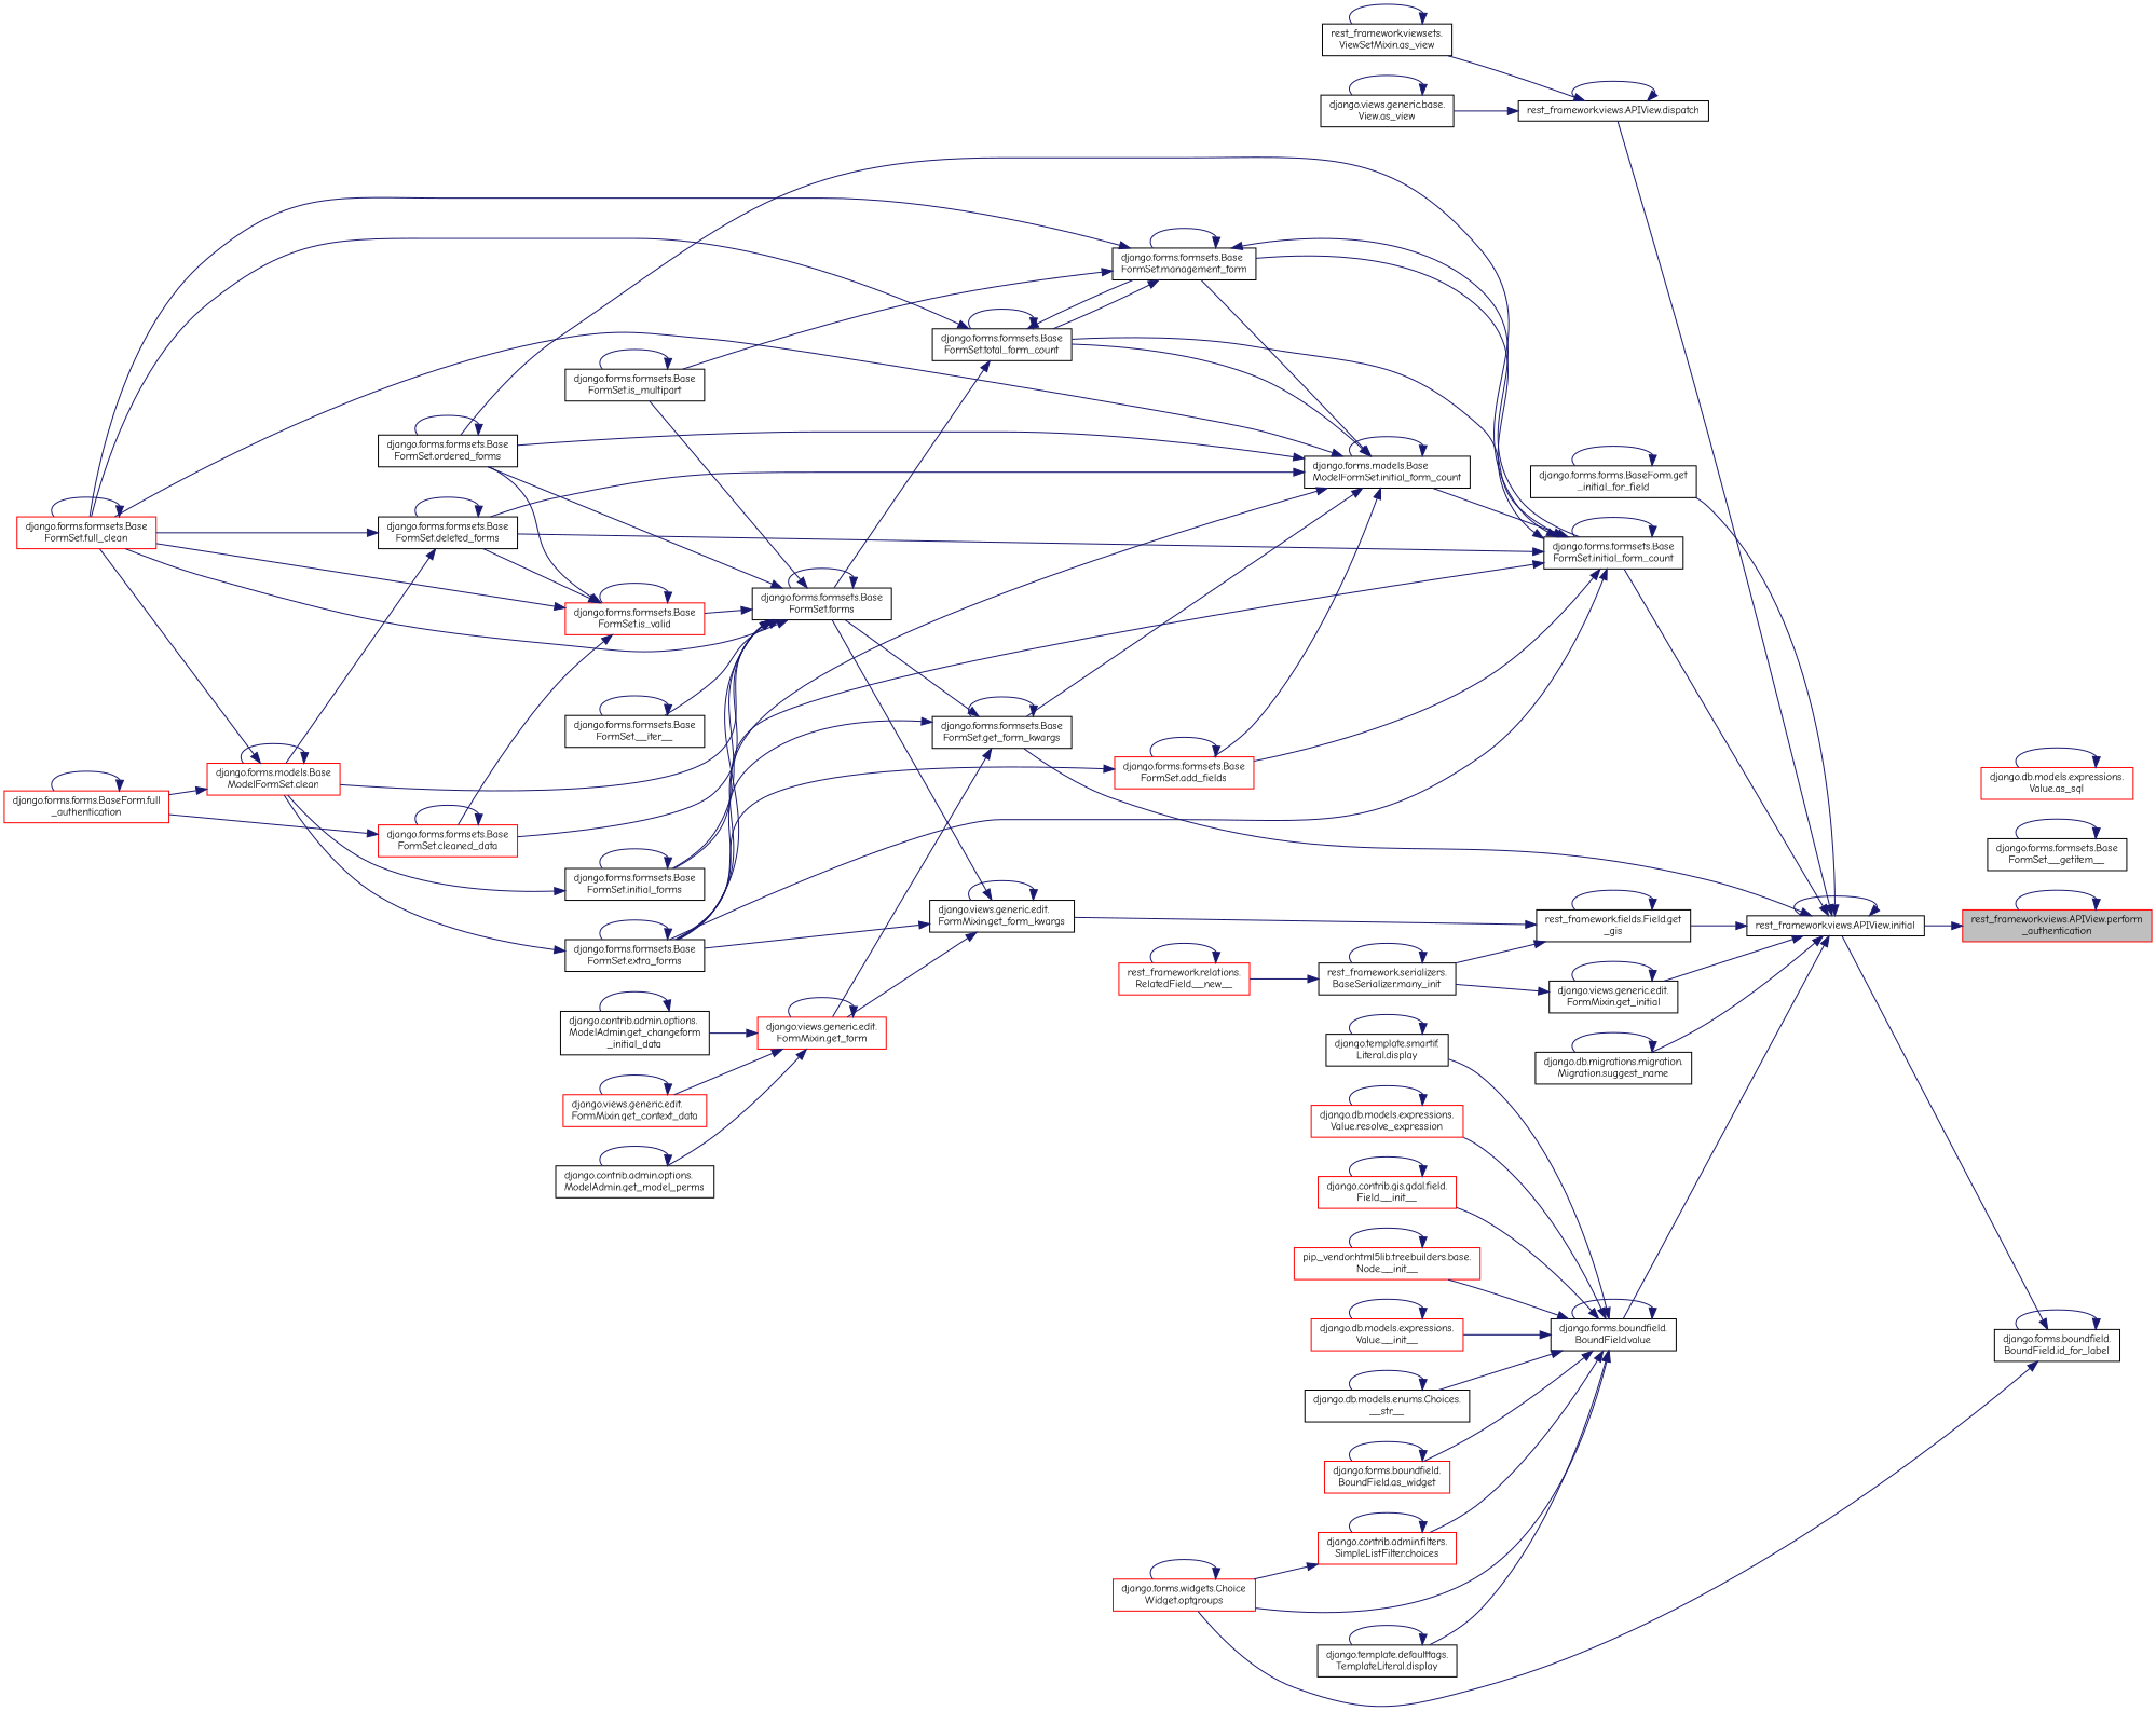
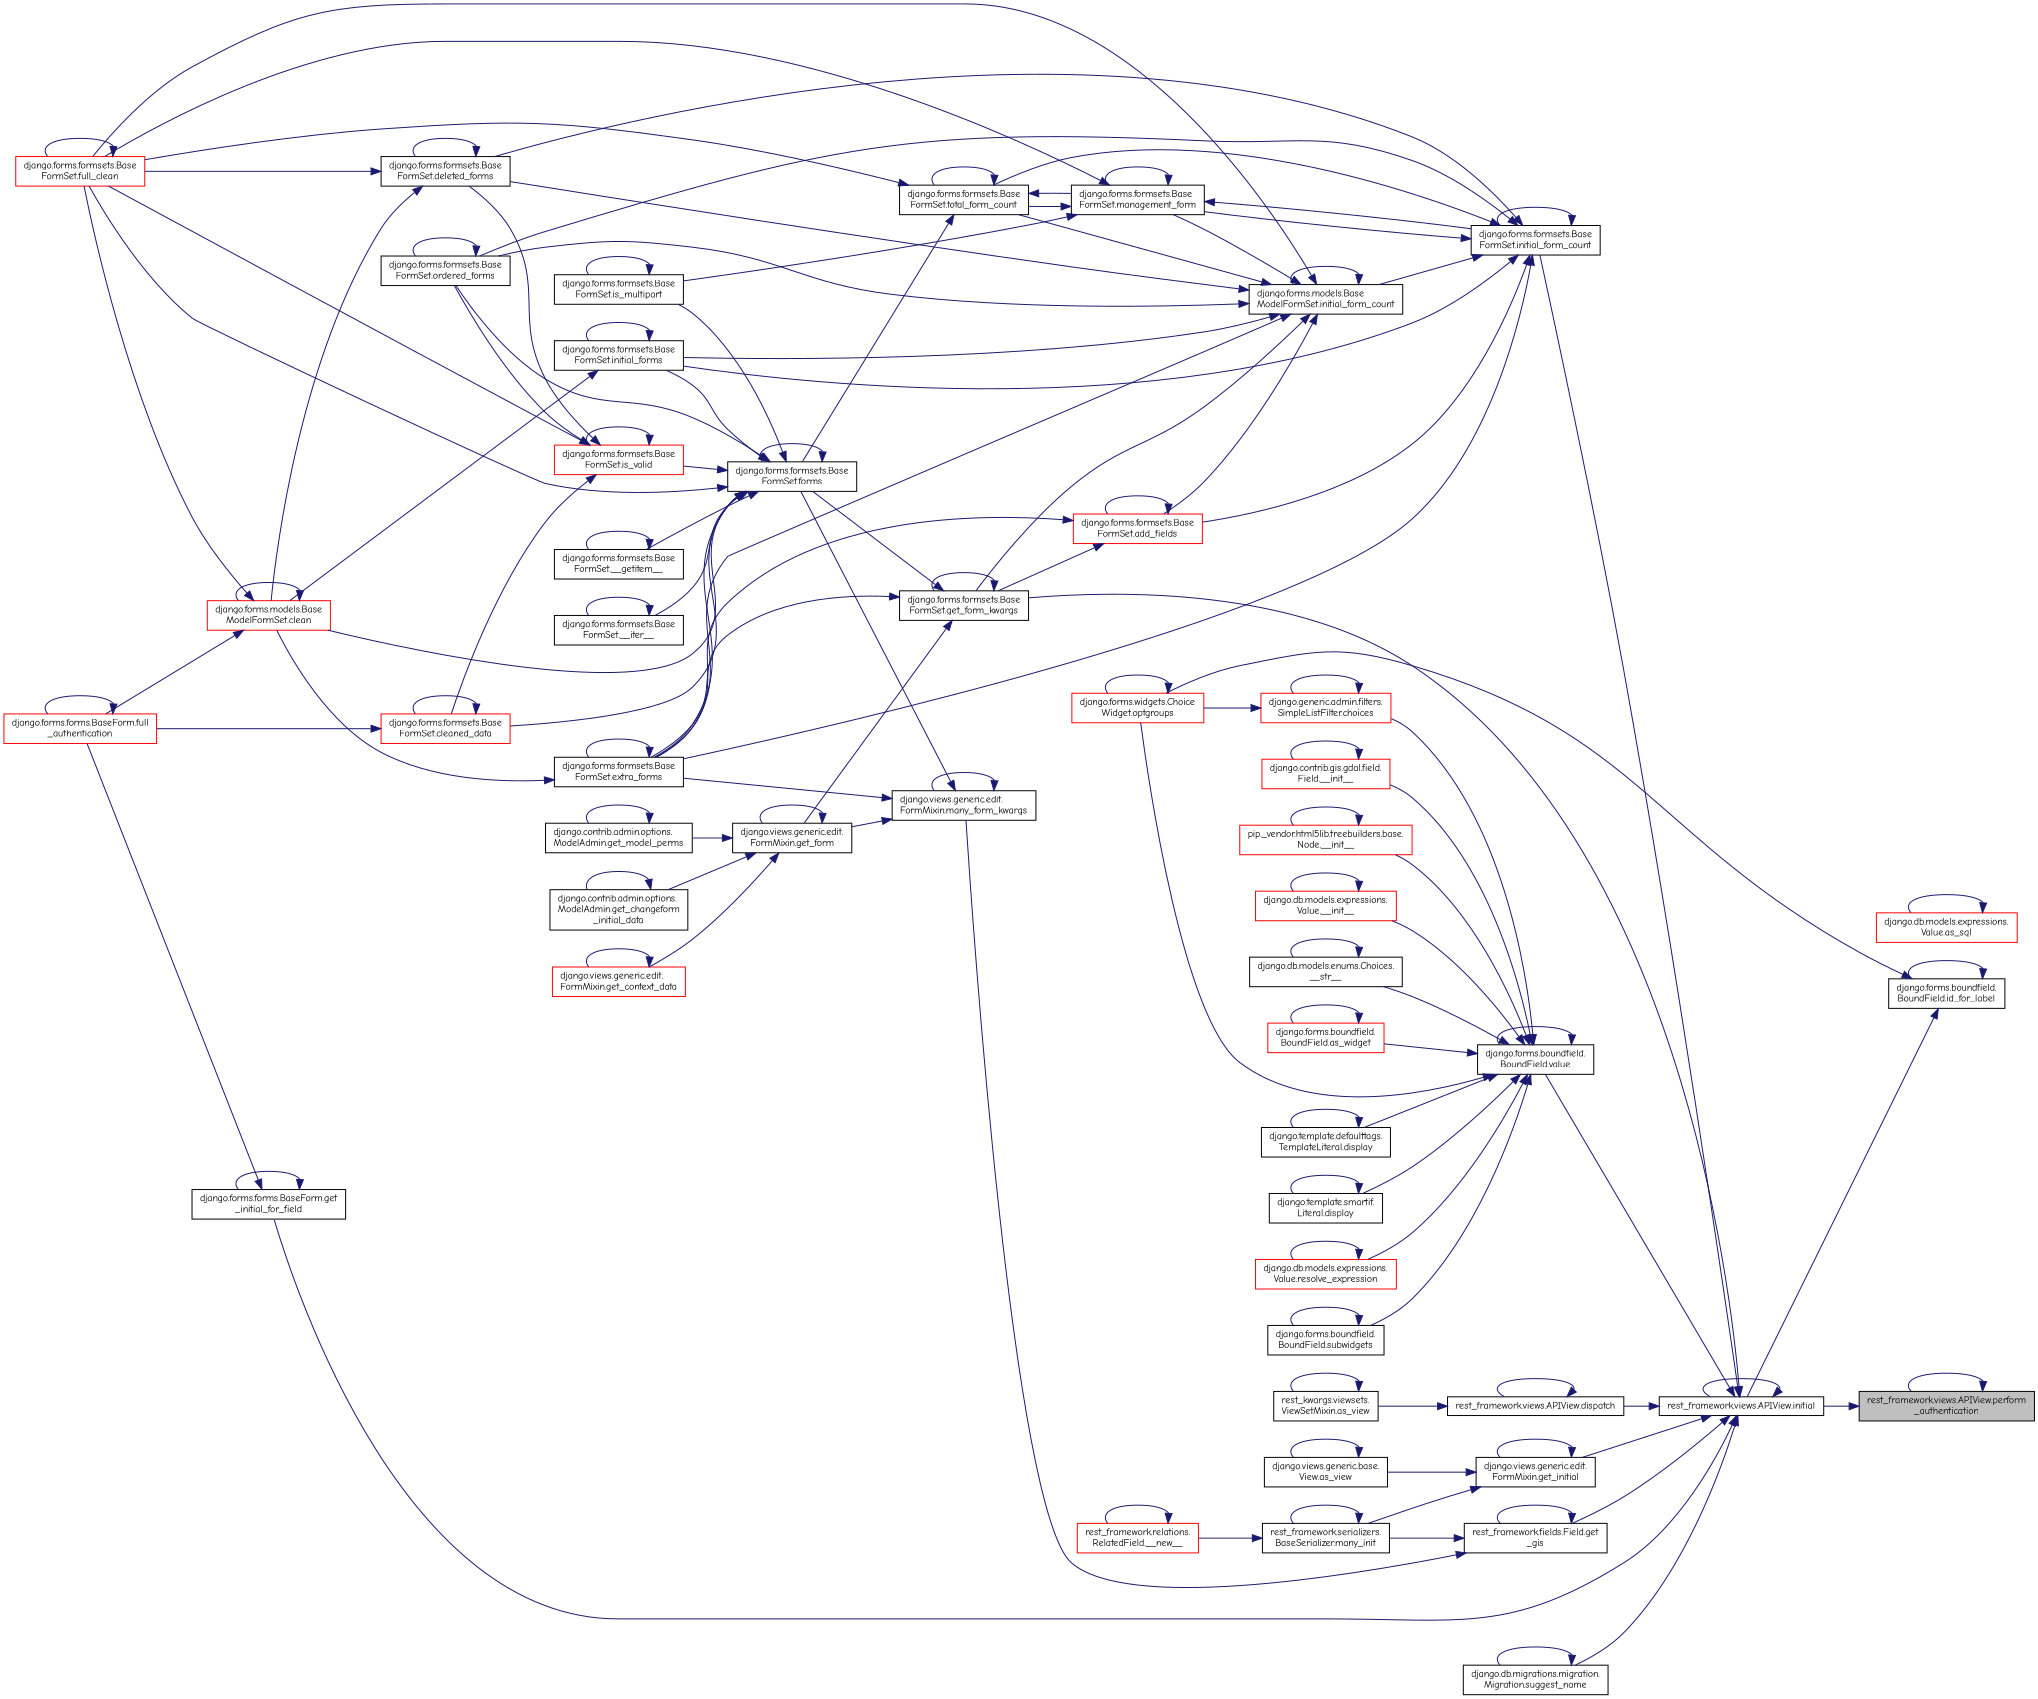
  digraph {
    fontname="Comic Neue"
    rankdir=RL
    node [color=black fillcolor=white fontname="Comic Neue" fontsize=10 shape=record style=filled]
    edge [color=midnightblue dir=back fontname="Comic Neue" fontsize=10 labelfontname=Helvetica labelfontsize=10 style=solid]
-   n1 [color=red fillcolor=grey75 fontcolor=black height=0.2 label="rest_framework.views.APIView.perform\l_authentication" width=0.4]
+   n1 [fillcolor=grey75 fontcolor=black height=0.2 label="rest_framework.views.APIView.perform\l_authentication" width=0.4]
    n2 [height=0.2 label="rest_framework.views.APIView.initial" width=0.4]
    n3 [height=0.2 label="rest_framework.views.APIView.dispatch" width=0.4]
    n4 [height=0.2 label="django.forms.formsets.Base\lFormSet.get_form_kwargs" width=0.4]
    n5 [height=0.2 label="django.views.generic.edit.\lFormMixin.get_initial" width=0.4]
    n6 [height=0.2 label="rest_framework.fields.Field.get\l_gis" width=0.4]
    n7 [height=0.2 label="django.forms.forms.BaseForm.get\l_initial_for_field" width=0.4]
    n8 [height=0.2 label="django.forms.formsets.Base\lFormSet.initial_form_count" width=0.4]
    n9 [height=0.2 label="django.db.migrations.migration.\lMigration.suggest_name" width=0.4]
    n10 [height=0.2 label="django.forms.boundfield.\lBoundField.value" width=0.4]
    n11 [height=0.2 label="django.views.generic.base.\lView.as_view" width=0.4]
-   n12 [height=0.2 label="rest_framework.viewsets.\lViewSetMixin.as_view" width=0.4]
+   n12 [height=0.2 label="rest_kwargs.viewsets.\lViewSetMixin.as_view" width=0.4]
    n13 [height=0.2 label="django.forms.formsets.Base\lFormSet.extra_forms" width=0.4]
    n14 [height=0.2 label="django.forms.formsets.Base\lFormSet.forms" width=0.4]
-   n15 [color=red height=0.2 label="django.views.generic.edit.\lFormMixin.get_form" width=0.4]
+   n15 [height=0.2 label="django.views.generic.edit.\lFormMixin.get_form" width=0.4]
    n16 [height=0.2 label="rest_framework.serializers.\lBaseSerializer.many_init" width=0.4]
-   n17 [height=0.2 label="django.views.generic.edit.\lFormMixin.get_form_kwargs" width=0.4]
+   n17 [height=0.2 label="django.views.generic.edit.\lFormMixin.many_form_kwargs" width=0.4]
    n18 [color=red height=0.2 label="django.forms.forms.BaseForm.full\l_authentication" width=0.4]
    n19 [height=0.2 label="django.forms.boundfield.\lBoundField.id_for_label" width=0.4]
    n20 [color=red height=0.2 label="django.forms.widgets.Choice\lWidget.optgroups" width=0.4]
    n21 [height=0.2 label="django.forms.formsets.Base\lFormSet.deleted_forms" width=0.4]
    n22 [height=0.2 label="django.forms.formsets.Base\lFormSet.initial_forms" width=0.4]
    n23 [height=0.2 label="django.forms.formsets.Base\lFormSet.ordered_forms" width=0.4]
    n24 [color=red height=0.2 label="django.forms.formsets.Base\lFormSet.add_fields" width=0.4]
    n25 [height=0.2 label="django.forms.models.Base\lModelFormSet.initial_form_count" width=0.4]
    n26 [height=0.2 label="django.forms.formsets.Base\lFormSet.management_form" width=0.4]
    n27 [height=0.2 label="django.forms.formsets.Base\lFormSet.total_form_count" width=0.4]
    n28 [color=red height=0.2 label="django.contrib.gis.gdal.field.\lField.__init__" width=0.4]
    n29 [color=red height=0.2 label="pip._vendor.html5lib.treebuilders.base.\lNode.__init__" width=0.4]
    n30 [color=red height=0.2 label="django.db.models.expressions.\lValue.__init__" width=0.4]
    n31 [height=0.2 label="django.db.models.enums.Choices.\l__str__" width=0.4]
    n32 [color=red height=0.2 label="django.forms.boundfield.\lBoundField.as_widget" width=0.4]
-   n33 [color=red height=0.2 label="django.contrib.admin.filters.\lSimpleListFilter.choices" width=0.4]
+   n33 [color=red height=0.2 label="django.generic.admin.filters.\lSimpleListFilter.choices" width=0.4]
    n34 [height=0.2 label="django.template.defaulttags.\lTemplateLiteral.display" width=0.4]
    n35 [height=0.2 label="django.template.smartif.\lLiteral.display" width=0.4]
    n36 [color=red height=0.2 label="django.db.models.expressions.\lValue.resolve_expression" width=0.4]
+   n37 [height=0.2 label="django.forms.boundfield.\lBoundField.subwidgets" width=0.4]
    n38 [color=red height=0.2 label="django.forms.models.Base\lModelFormSet.clean" width=0.4]
    n39 [color=red height=0.2 label="django.forms.formsets.Base\lFormSet.full_clean" width=0.4]
    n40 [height=0.2 label="django.forms.formsets.Base\lFormSet.__getitem__" width=0.4]
    n41 [height=0.2 label="django.forms.formsets.Base\lFormSet.__iter__" width=0.4]
    n42 [color=red height=0.2 label="django.forms.formsets.Base\lFormSet.cleaned_data" width=0.4]
    n43 [height=0.2 label="django.forms.formsets.Base\lFormSet.is_multipart" width=0.4]
    n44 [color=red height=0.2 label="django.forms.formsets.Base\lFormSet.is_valid" width=0.4]
    n45 [height=0.2 label="django.contrib.admin.options.\lModelAdmin.get_changeform\l_initial_data" width=0.4]
    n46 [color=red height=0.2 label="django.views.generic.edit.\lFormMixin.get_context_data" width=0.4]
    n47 [height=0.2 label="django.contrib.admin.options.\lModelAdmin.get_model_perms" width=0.4]
    n48 [color=red height=0.2 label="rest_framework.relations.\lRelatedField.__new__" width=0.4]
    n49 [color=red height=0.2 label="django.db.models.expressions.\lValue.as_sql" width=0.4]
    n1 -> n1
    n1 -> n2
    n2 -> n2
    n2 -> n3
    n2 -> n4
    n2 -> n5
    n2 -> n6
    n2 -> n7
    n2 -> n8
    n2 -> n9
    n2 -> n10
    n3 -> n3
-   n3 -> n11
+   n5 -> n11
    n3 -> n12
    n4 -> n4
    n4 -> n13
    n4 -> n14
    n4 -> n15
    n5 -> n5
    n5 -> n16
    n6 -> n6
    n6 -> n16
    n6 -> n17
    n7 -> n7
+   n7 -> n18
    n8 -> n8
    n8 -> n13
    n8 -> n21
    n8 -> n22
    n8 -> n23
    n8 -> n24
    n8 -> n25
    n8 -> n26
    n8 -> n27
    n9 -> n9
    n10 -> n10
    n10 -> n20
    n10 -> n28
    n10 -> n29
    n10 -> n30
    n10 -> n31
    n10 -> n32
    n10 -> n33
    n10 -> n34
    n10 -> n35
    n10 -> n36
+   n10 -> n37
    n11 -> n11
    n12 -> n12
    n13 -> n13
    n13 -> n38
    n14 -> n13
    n14 -> n14
    n14 -> n22
    n14 -> n23
    n14 -> n38
    n14 -> n39
+   n14 -> n40
    n14 -> n41
    n14 -> n42
    n14 -> n43
    n14 -> n44
    n15 -> n15
    n15 -> n45
    n15 -> n46
    n15 -> n47
    n16 -> n16
    n16 -> n48
    n17 -> n13
    n17 -> n14
    n17 -> n15
    n17 -> n17
    n18 -> n18
    n19 -> n2
    n19 -> n19
    n19 -> n20
    n20 -> n20
    n21 -> n21
    n21 -> n38
    n21 -> n39
    n22 -> n22
    n22 -> n38
    n23 -> n23
+   n24 -> n4
    n24 -> n13
    n24 -> n24
    n25 -> n4
    n25 -> n13
    n25 -> n21
+   n25 -> n22
    n25 -> n23
    n25 -> n24
    n25 -> n25
    n25 -> n26
    n25 -> n27
    n25 -> n39
    n26 -> n8
    n26 -> n26
    n26 -> n27
    n26 -> n39
    n26 -> n43
    n27 -> n14
    n27 -> n26
    n27 -> n27
    n27 -> n39
    n28 -> n28
    n29 -> n29
    n30 -> n30
    n31 -> n31
    n32 -> n32
    n33 -> n20
    n33 -> n33
    n34 -> n34
    n35 -> n35
    n36 -> n36
+   n37 -> n37
    n38 -> n18
    n38 -> n38
    n38 -> n39
    n39 -> n39
    n40 -> n40
    n41 -> n41
    n42 -> n18
    n42 -> n42
    n43 -> n43
    n44 -> n21
    n44 -> n23
    n44 -> n39
    n44 -> n42
    n44 -> n44
    n45 -> n45
    n46 -> n46
    n47 -> n47
    n48 -> n48
    n49 -> n49
  }
